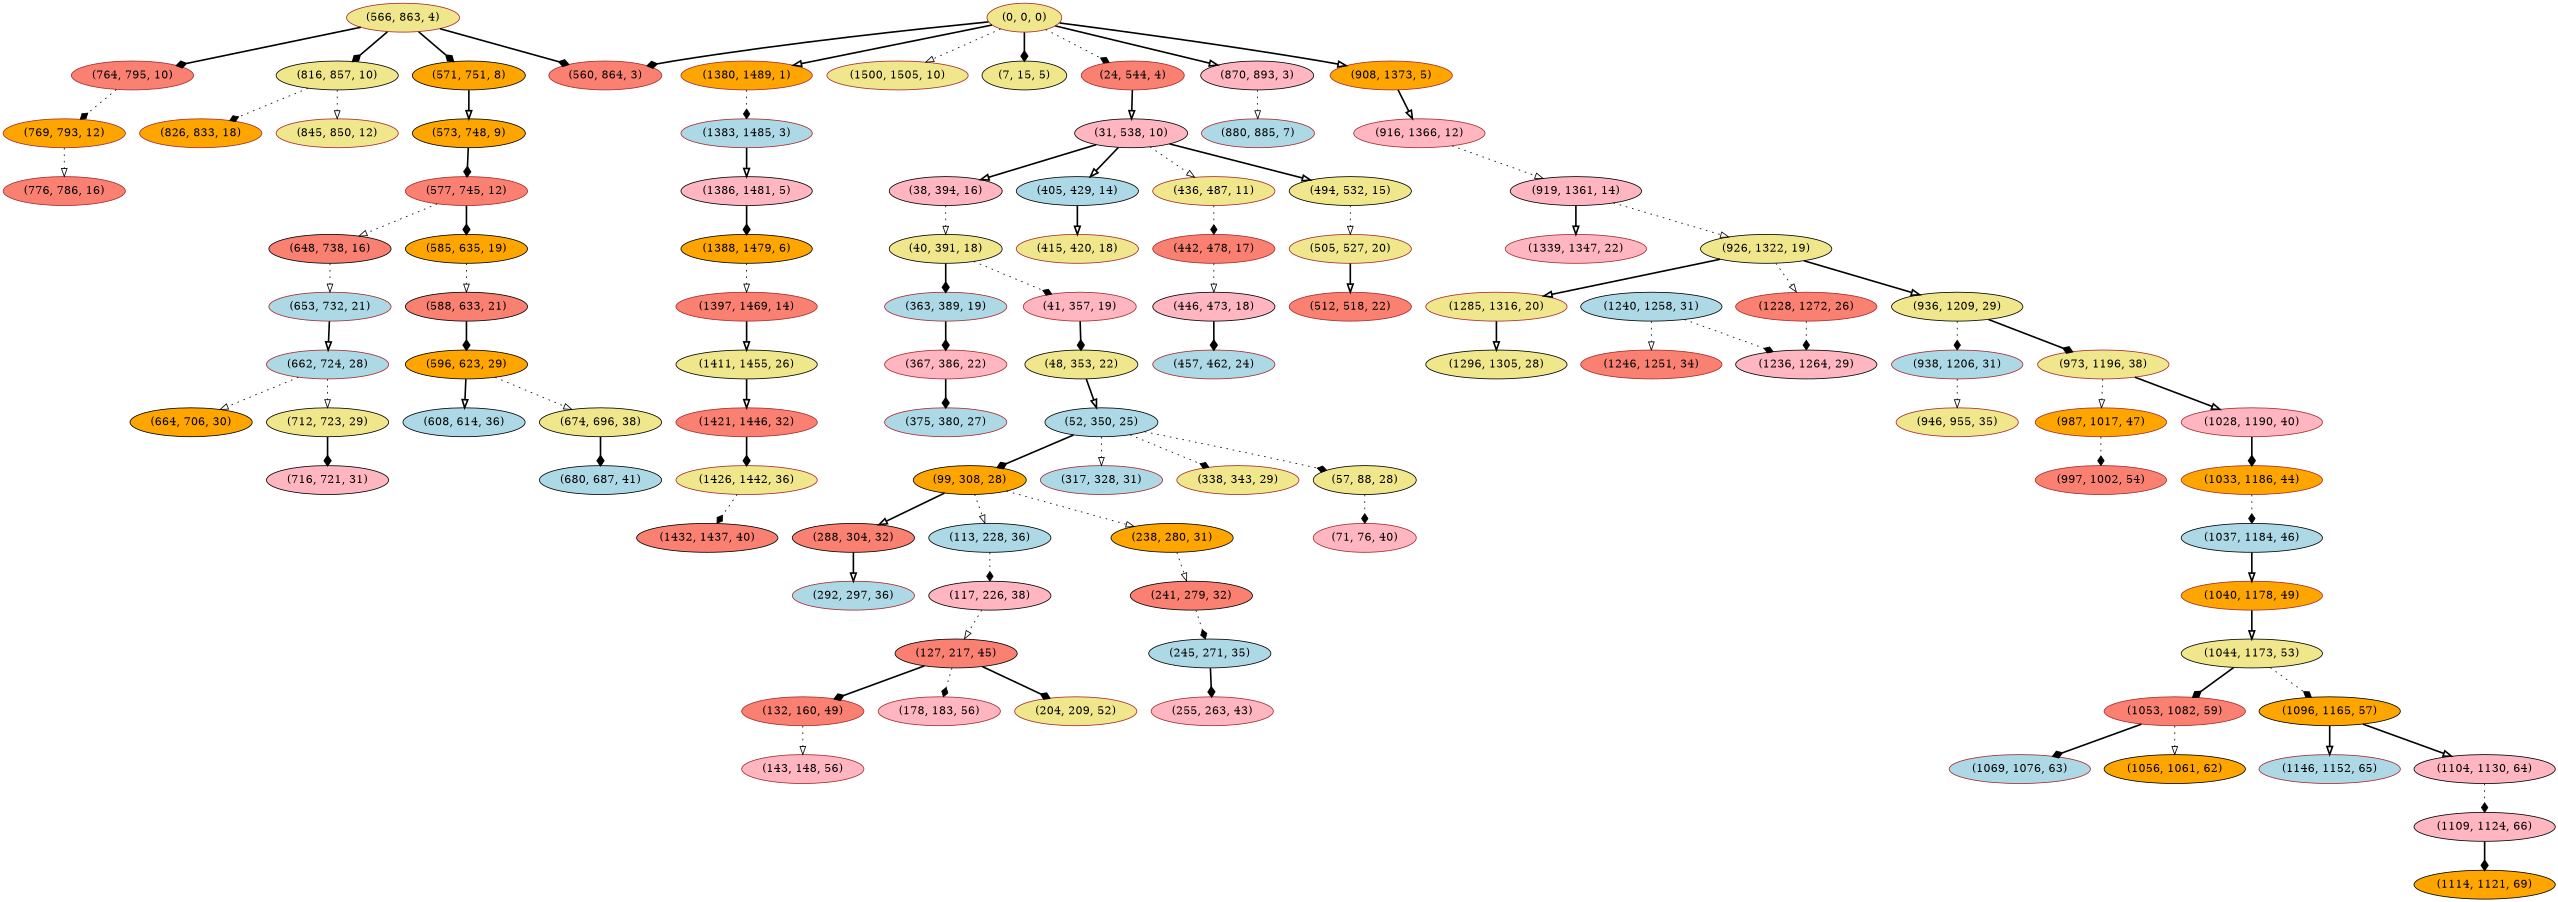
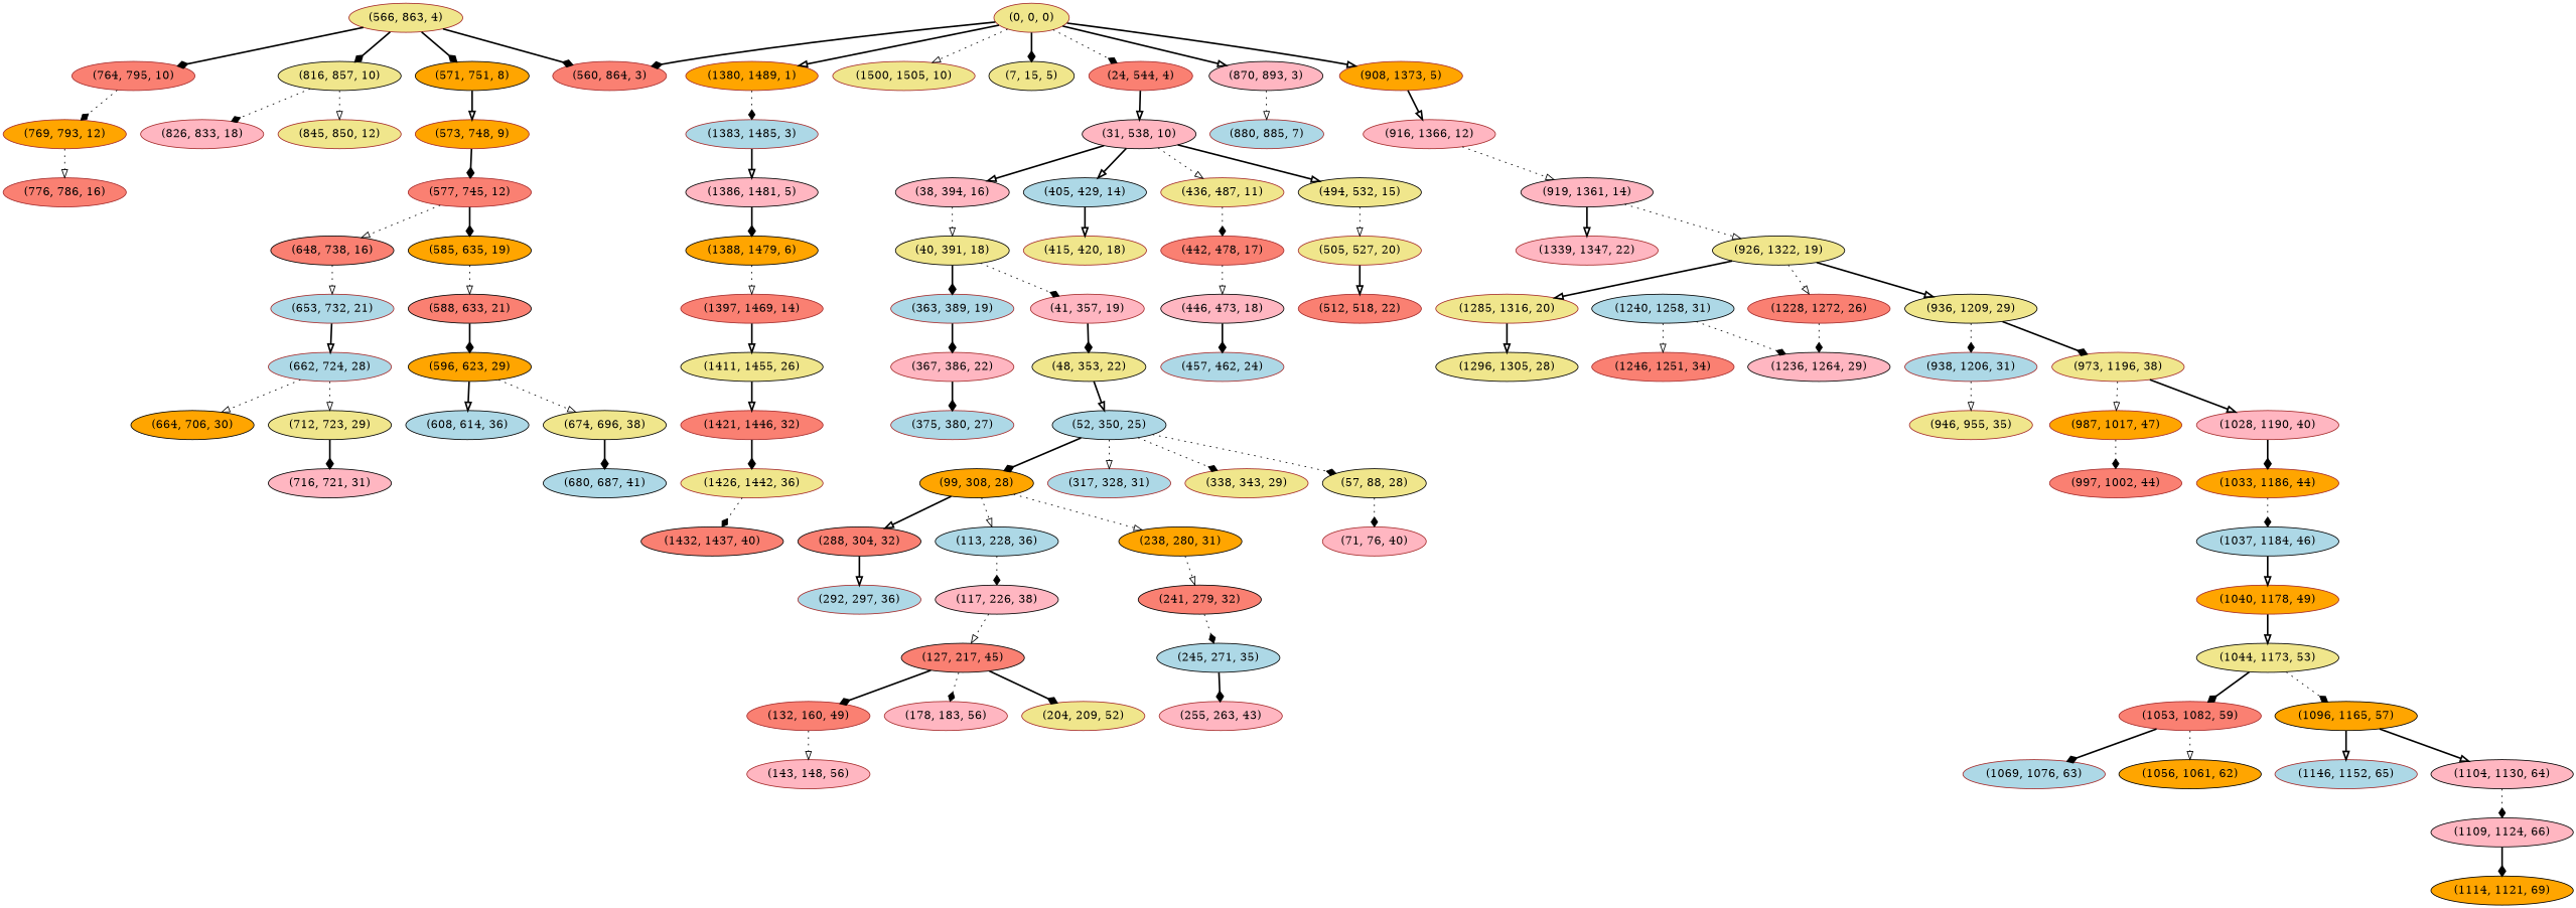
  digraph {
    node [color=brown fillcolor=khaki style=filled]
    edge [arrowhead=onormal style=bold]
    "(7, 15, 5)" [color=black]
    "(0, 0, 0)"
    "(24, 544, 4)" [fillcolor=salmon]
    "(560, 864, 3)" [fillcolor=salmon]
    "(870, 893, 3)" [color=black fillcolor=lightpink]
    "(908, 1373, 5)" [fillcolor=orange]
    "(1380, 1489, 1)" [fillcolor=orange]
    "(1500, 1505, 10)"
    "(31, 538, 10)" [color=black fillcolor=lightpink]
    "(880, 885, 7)" [fillcolor=lightblue]
    "(916, 1366, 12)" [fillcolor=lightpink]
    "(1383, 1485, 3)" [fillcolor=lightblue]
    "(38, 394, 16)" [color=black fillcolor=lightpink]
    "(405, 429, 14)" [color=black fillcolor=lightblue]
    "(436, 487, 11)"
    "(494, 532, 15)" [color=black]
    "(40, 391, 18)" [color=black]
    "(415, 420, 18)"
    "(442, 478, 17)" [fillcolor=salmon]
    "(505, 527, 20)"
    "(41, 357, 19)" [fillcolor=lightpink]
    "(363, 389, 19)" [fillcolor=lightblue]
    "(48, 353, 22)" [color=black]
    "(367, 386, 22)" [fillcolor=lightpink]
    "(52, 350, 25)" [color=black fillcolor=lightblue]
    "(57, 88, 28)" [color=black]
    "(99, 308, 28)" [color=black fillcolor=orange]
    "(317, 328, 31)" [fillcolor=lightblue]
    "(338, 343, 29)"
    "(71, 76, 40)" [fillcolor=lightpink]
    "(113, 228, 36)" [color=black fillcolor=lightblue]
    "(238, 280, 31)" [color=black fillcolor=orange]
    "(288, 304, 32)" [color=black fillcolor=salmon]
    "(117, 226, 38)" [color=black fillcolor=lightpink]
    "(241, 279, 32)" [color=black fillcolor=salmon]
    "(292, 297, 36)" [fillcolor=lightblue]
    "(127, 217, 45)" [color=black fillcolor=salmon]
    "(132, 160, 49)" [fillcolor=salmon]
    "(178, 183, 56)" [fillcolor=lightpink]
    "(204, 209, 52)"
    "(143, 148, 56)" [fillcolor=lightpink]
    "(245, 271, 35)" [color=black fillcolor=lightblue]
    "(255, 263, 43)" [fillcolor=lightpink]
    "(375, 380, 27)" [fillcolor=lightblue]
    "(446, 473, 18)" [color=black fillcolor=lightpink]
    "(457, 462, 24)" [fillcolor=lightblue]
    "(512, 518, 22)" [fillcolor=salmon]
    "(566, 863, 4)"
    "(571, 751, 8)" [color=black fillcolor=orange]
    "(764, 795, 10)" [fillcolor=salmon]
    "(816, 857, 10)" [color=black]
-   "(573, 748, 9)" [color=black fillcolor=orange]
+   "(573, 748, 9)" [fillcolor=orange]
    "(769, 793, 12)" [fillcolor=orange]
-   "(826, 833, 18)" [fillcolor=orange]
+   "(826, 833, 18)" [fillcolor=lightpink]
    "(845, 850, 12)"
    "(577, 745, 12)" [fillcolor=salmon]
    "(585, 635, 19)" [color=black fillcolor=orange]
    "(648, 738, 16)" [color=black fillcolor=salmon]
    "(588, 633, 21)" [color=black fillcolor=salmon]
    "(653, 732, 21)" [fillcolor=lightblue]
    "(596, 623, 29)" [color=black fillcolor=orange]
    "(608, 614, 36)" [color=black fillcolor=lightblue]
    "(674, 696, 38)" [color=black]
    "(662, 724, 28)" [fillcolor=lightblue]
    "(664, 706, 30)" [color=black fillcolor=orange]
    "(712, 723, 29)" [color=black]
    "(716, 721, 31)" [color=black fillcolor=lightpink]
    "(680, 687, 41)" [color=black fillcolor=lightblue]
    "(776, 786, 16)" [fillcolor=salmon]
    "(919, 1361, 14)" [color=black fillcolor=lightpink]
    "(926, 1322, 19)" [color=black]
    "(1339, 1347, 22)" [fillcolor=lightpink]
    "(936, 1209, 29)" [color=black]
    "(1228, 1272, 26)" [fillcolor=salmon]
    "(1285, 1316, 20)"
    "(938, 1206, 31)" [fillcolor=lightblue]
    "(973, 1196, 38)"
    "(1236, 1264, 29)" [color=black fillcolor=lightpink]
    "(1296, 1305, 28)" [color=black]
    "(946, 955, 35)"
    "(987, 1017, 47)" [fillcolor=orange]
    "(1028, 1190, 40)" [fillcolor=lightpink]
-   "(997, 1002, 54)" [fillcolor=salmon]
+   "(997, 1002, 54)" [fillcolor=salmon label="(997, 1002, 44)"]
    "(1033, 1186, 44)" [fillcolor=orange]
    "(1037, 1184, 46)" [color=black fillcolor=lightblue]
    "(1040, 1178, 49)" [fillcolor=orange]
    "(1044, 1173, 53)" [color=black]
    "(1053, 1082, 59)" [fillcolor=salmon]
    "(1096, 1165, 57)" [color=black fillcolor=orange]
    "(1056, 1061, 62)" [color=black fillcolor=orange]
    "(1069, 1076, 63)" [fillcolor=lightblue]
    "(1104, 1130, 64)" [color=black fillcolor=lightpink]
    "(1146, 1152, 65)" [fillcolor=lightblue]
    "(1109, 1124, 66)" [color=black fillcolor=lightpink]
    "(1114, 1121, 69)" [color=black fillcolor=orange]
    "(1240, 1258, 31)" [color=black fillcolor=lightblue]
    "(1246, 1251, 34)" [fillcolor=salmon]
    "(1386, 1481, 5)" [color=black fillcolor=lightpink]
    "(1388, 1479, 6)" [color=black fillcolor=orange]
    "(1397, 1469, 14)" [fillcolor=salmon]
    "(1411, 1455, 26)" [color=black]
    "(1421, 1446, 32)" [fillcolor=salmon]
    "(1426, 1442, 36)"
    "(1432, 1437, 40)" [color=black fillcolor=salmon]
    "(0, 0, 0)" -> "(7, 15, 5)" [arrowhead=diamond]
    "(0, 0, 0)" -> "(24, 544, 4)" [arrowhead=diamond style=dotted]
    "(0, 0, 0)" -> "(560, 864, 3)" [arrowhead=diamond]
    "(0, 0, 0)" -> "(870, 893, 3)"
    "(0, 0, 0)" -> "(908, 1373, 5)"
    "(0, 0, 0)" -> "(1380, 1489, 1)"
    "(0, 0, 0)" -> "(1500, 1505, 10)" [style=dotted]
    "(24, 544, 4)" -> "(31, 538, 10)"
    "(870, 893, 3)" -> "(880, 885, 7)" [style=dotted]
    "(908, 1373, 5)" -> "(916, 1366, 12)"
    "(1380, 1489, 1)" -> "(1383, 1485, 3)" [arrowhead=diamond style=dotted]
    "(31, 538, 10)" -> "(38, 394, 16)"
    "(31, 538, 10)" -> "(405, 429, 14)"
    "(31, 538, 10)" -> "(436, 487, 11)" [style=dotted]
    "(31, 538, 10)" -> "(494, 532, 15)"
    "(916, 1366, 12)" -> "(919, 1361, 14)" [style=dotted]
    "(1383, 1485, 3)" -> "(1386, 1481, 5)"
    "(38, 394, 16)" -> "(40, 391, 18)" [style=dotted]
    "(405, 429, 14)" -> "(415, 420, 18)"
    "(436, 487, 11)" -> "(442, 478, 17)" [arrowhead=diamond style=dotted]
    "(494, 532, 15)" -> "(505, 527, 20)" [style=dotted]
    "(40, 391, 18)" -> "(41, 357, 19)" [arrowhead=diamond style=dotted]
    "(40, 391, 18)" -> "(363, 389, 19)" [arrowhead=diamond]
    "(442, 478, 17)" -> "(446, 473, 18)" [style=dotted]
    "(505, 527, 20)" -> "(512, 518, 22)"
    "(41, 357, 19)" -> "(48, 353, 22)" [arrowhead=diamond]
    "(363, 389, 19)" -> "(367, 386, 22)" [arrowhead=diamond]
    "(48, 353, 22)" -> "(52, 350, 25)"
    "(367, 386, 22)" -> "(375, 380, 27)" [arrowhead=diamond]
    "(52, 350, 25)" -> "(57, 88, 28)" [arrowhead=diamond style=dotted]
    "(52, 350, 25)" -> "(99, 308, 28)" [arrowhead=diamond]
    "(52, 350, 25)" -> "(317, 328, 31)" [style=dotted]
    "(52, 350, 25)" -> "(338, 343, 29)" [arrowhead=diamond style=dotted]
    "(57, 88, 28)" -> "(71, 76, 40)" [arrowhead=diamond style=dotted]
    "(99, 308, 28)" -> "(113, 228, 36)" [style=dotted]
    "(99, 308, 28)" -> "(238, 280, 31)" [style=dotted]
    "(99, 308, 28)" -> "(288, 304, 32)"
    "(113, 228, 36)" -> "(117, 226, 38)" [arrowhead=diamond style=dotted]
    "(238, 280, 31)" -> "(241, 279, 32)" [style=dotted]
    "(288, 304, 32)" -> "(292, 297, 36)"
    "(117, 226, 38)" -> "(127, 217, 45)" [style=dotted]
    "(241, 279, 32)" -> "(245, 271, 35)" [arrowhead=diamond style=dotted]
    "(127, 217, 45)" -> "(132, 160, 49)" [arrowhead=diamond]
    "(127, 217, 45)" -> "(178, 183, 56)" [arrowhead=diamond style=dotted]
    "(127, 217, 45)" -> "(204, 209, 52)" [arrowhead=diamond]
    "(132, 160, 49)" -> "(143, 148, 56)" [style=dotted]
    "(245, 271, 35)" -> "(255, 263, 43)" [arrowhead=diamond]
    "(446, 473, 18)" -> "(457, 462, 24)" [arrowhead=diamond]
    "(566, 863, 4)" -> "(560, 864, 3)" [arrowhead=diamond]
    "(566, 863, 4)" -> "(571, 751, 8)" [arrowhead=diamond]
    "(566, 863, 4)" -> "(764, 795, 10)" [arrowhead=diamond]
    "(566, 863, 4)" -> "(816, 857, 10)" [arrowhead=diamond]
    "(571, 751, 8)" -> "(573, 748, 9)"
    "(764, 795, 10)" -> "(769, 793, 12)" [arrowhead=diamond style=dotted]
    "(816, 857, 10)" -> "(826, 833, 18)" [arrowhead=diamond style=dotted]
    "(816, 857, 10)" -> "(845, 850, 12)" [style=dotted]
    "(573, 748, 9)" -> "(577, 745, 12)" [arrowhead=diamond]
    "(769, 793, 12)" -> "(776, 786, 16)" [style=dotted]
    "(577, 745, 12)" -> "(585, 635, 19)" [arrowhead=diamond]
    "(577, 745, 12)" -> "(648, 738, 16)" [style=dotted]
    "(585, 635, 19)" -> "(588, 633, 21)" [style=dotted]
    "(648, 738, 16)" -> "(653, 732, 21)" [style=dotted]
    "(588, 633, 21)" -> "(596, 623, 29)" [arrowhead=diamond]
    "(653, 732, 21)" -> "(662, 724, 28)"
    "(596, 623, 29)" -> "(608, 614, 36)"
    "(596, 623, 29)" -> "(674, 696, 38)" [style=dotted]
    "(674, 696, 38)" -> "(680, 687, 41)" [arrowhead=diamond]
    "(662, 724, 28)" -> "(664, 706, 30)" [style=dotted]
    "(662, 724, 28)" -> "(712, 723, 29)" [style=dotted]
    "(712, 723, 29)" -> "(716, 721, 31)" [arrowhead=diamond]
    "(919, 1361, 14)" -> "(926, 1322, 19)" [style=dotted]
    "(919, 1361, 14)" -> "(1339, 1347, 22)"
    "(926, 1322, 19)" -> "(936, 1209, 29)"
    "(926, 1322, 19)" -> "(1228, 1272, 26)" [style=dotted]
    "(926, 1322, 19)" -> "(1285, 1316, 20)"
    "(936, 1209, 29)" -> "(938, 1206, 31)" [arrowhead=diamond style=dotted]
    "(936, 1209, 29)" -> "(973, 1196, 38)" [arrowhead=diamond]
    "(1228, 1272, 26)" -> "(1236, 1264, 29)" [arrowhead=diamond style=dotted]
    "(1285, 1316, 20)" -> "(1296, 1305, 28)"
    "(938, 1206, 31)" -> "(946, 955, 35)" [style=dotted]
    "(973, 1196, 38)" -> "(987, 1017, 47)" [style=dotted]
    "(973, 1196, 38)" -> "(1028, 1190, 40)"
    "(987, 1017, 47)" -> "(997, 1002, 54)" [arrowhead=diamond style=dotted]
    "(1028, 1190, 40)" -> "(1033, 1186, 44)" [arrowhead=diamond]
    "(1033, 1186, 44)" -> "(1037, 1184, 46)" [arrowhead=diamond style=dotted]
    "(1037, 1184, 46)" -> "(1040, 1178, 49)"
    "(1040, 1178, 49)" -> "(1044, 1173, 53)"
    "(1044, 1173, 53)" -> "(1053, 1082, 59)" [arrowhead=diamond]
    "(1044, 1173, 53)" -> "(1096, 1165, 57)" [arrowhead=diamond style=dotted]
    "(1053, 1082, 59)" -> "(1056, 1061, 62)" [style=dotted]
    "(1053, 1082, 59)" -> "(1069, 1076, 63)" [arrowhead=diamond]
    "(1096, 1165, 57)" -> "(1104, 1130, 64)"
    "(1096, 1165, 57)" -> "(1146, 1152, 65)"
    "(1104, 1130, 64)" -> "(1109, 1124, 66)" [arrowhead=diamond style=dotted]
    "(1109, 1124, 66)" -> "(1114, 1121, 69)" [arrowhead=diamond]
    "(1240, 1258, 31)" -> "(1236, 1264, 29)" [arrowhead=diamond style=dotted]
    "(1240, 1258, 31)" -> "(1246, 1251, 34)" [style=dotted]
    "(1386, 1481, 5)" -> "(1388, 1479, 6)" [arrowhead=diamond]
    "(1388, 1479, 6)" -> "(1397, 1469, 14)" [style=dotted]
    "(1397, 1469, 14)" -> "(1411, 1455, 26)"
    "(1411, 1455, 26)" -> "(1421, 1446, 32)"
    "(1421, 1446, 32)" -> "(1426, 1442, 36)" [arrowhead=diamond]
    "(1426, 1442, 36)" -> "(1432, 1437, 40)" [arrowhead=diamond style=dotted]
  }
